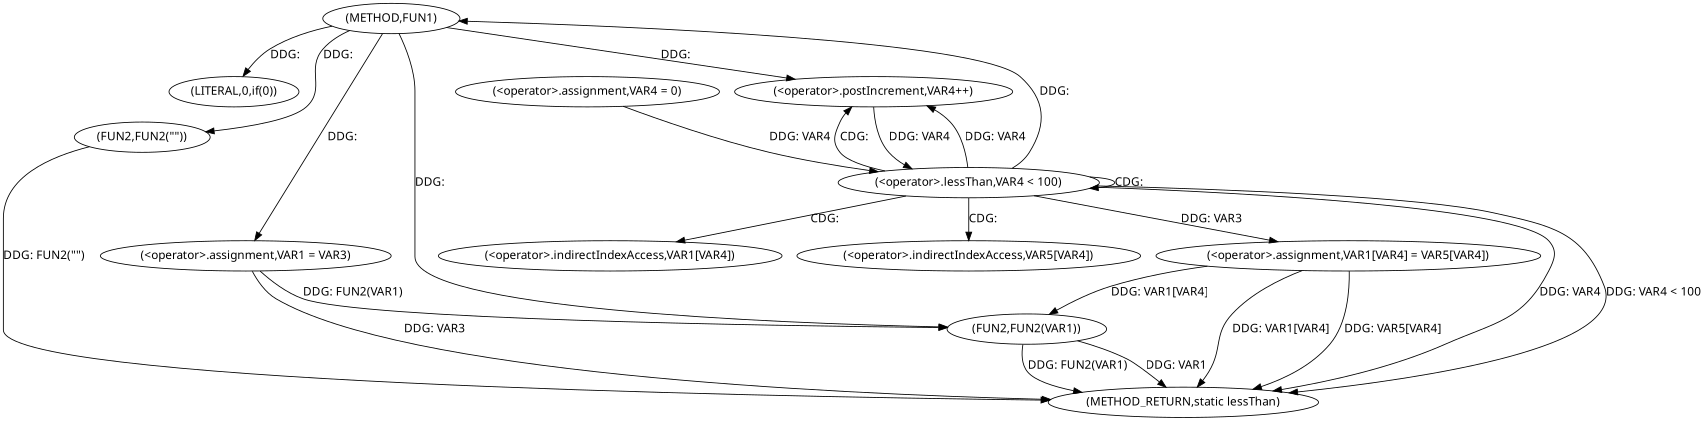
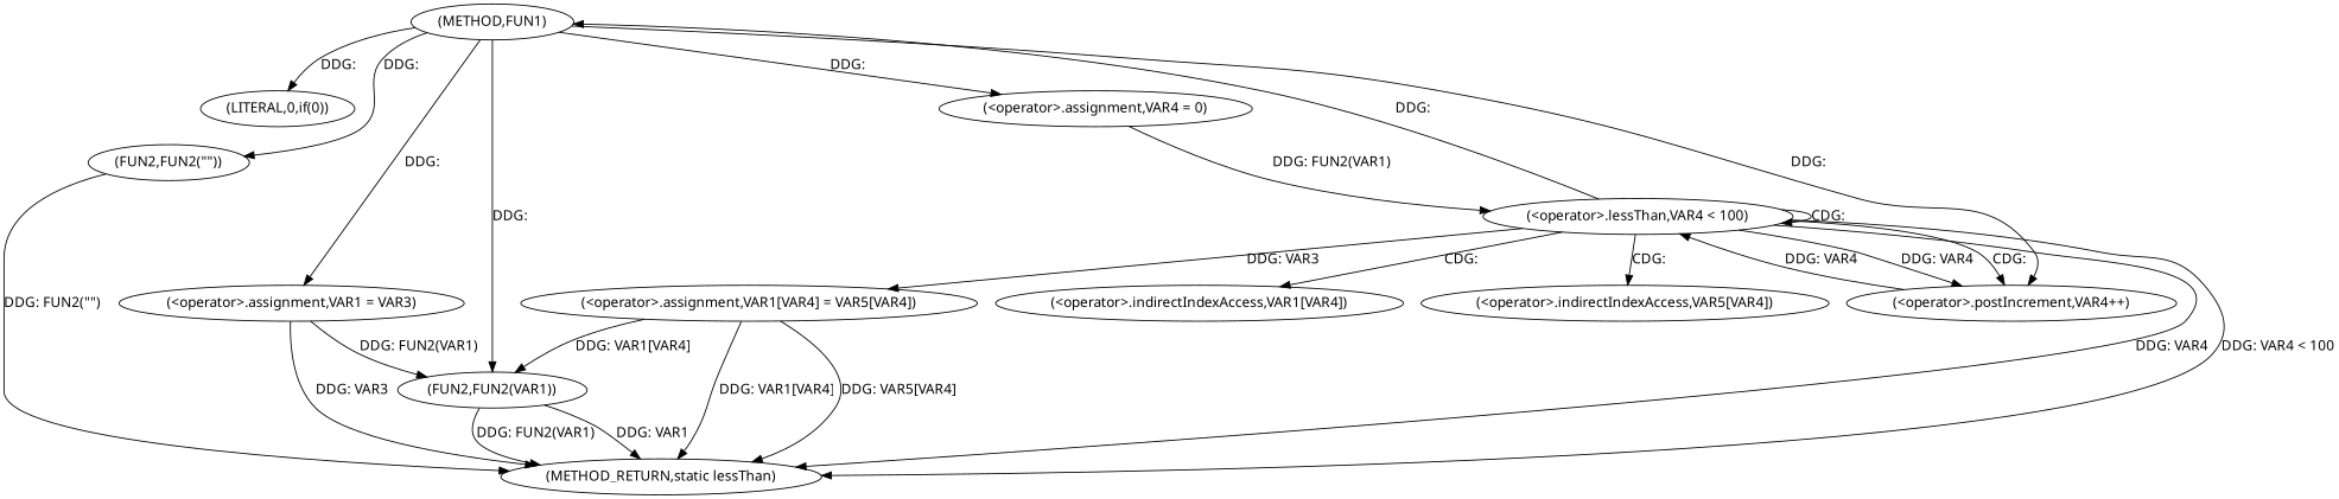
  digraph {
    fontname="Noto Sans"
    node [fontname="Noto Sans"]
    edge [fontname="Noto Sans"]
    n1 [label="(METHOD,FUN1)"]
    n2 [label="(LITERAL,0,if(0))"]
    n3 [label="(FUN2,FUN2(\"\"))"]
    n4 [label="(<operator>.assignment,VAR1 = VAR3)"]
    n5 [label="(<operator>.assignment,VAR4 = 0)"]
    n6 [label="(<operator>.postIncrement,VAR4++)"]
    n7 [label="(FUN2,FUN2(VAR1))"]
    n8 [label="(METHOD_RETURN,static lessThan)"]
    n9 [label="(<operator>.lessThan,VAR4 < 100)"]
    n10 [label="(<operator>.assignment,VAR1[VAR4] = VAR5[VAR4])"]
    n11 [label="(<operator>.indirectIndexAccess,VAR1[VAR4])"]
    n12 [label="(<operator>.indirectIndexAccess,VAR5[VAR4])"]
    n1 -> n2 [label="DDG: "]
    n1 -> n3 [label="DDG: "]
    n1 -> n4 [label="DDG: "]
+   n1 -> n5 [label="DDG: "]
    n1 -> n6 [label="DDG: "]
    n1 -> n7 [label="DDG: "]
    n3 -> n8 [label="DDG: FUN2(\"\")"]
    n4 -> n7 [label="DDG: FUN2(VAR1)"]
    n4 -> n8 [label="DDG: VAR3"]
-   n5 -> n9 [label="DDG: VAR4"]
+   n5 -> n9 [label="DDG: FUN2(VAR1)"]
    n6 -> n9 [label="DDG: VAR4"]
    n7 -> n8 [label="DDG: FUN2(VAR1)"]
    n7 -> n8 [label="DDG: VAR1"]
    n9 -> n1 [label="DDG: "]
    n9 -> n6 [label="DDG: VAR4"]
    n9 -> n6 [label="CDG: "]
    n9 -> n8 [label="DDG: VAR4"]
    n9 -> n8 [label="DDG: VAR4 < 100"]
    n9 -> n9 [label="CDG: "]
    n9 -> n10 [label="DDG: VAR3"]
    n9 -> n11 [label="CDG: "]
    n9 -> n12 [label="CDG: "]
    n10 -> n7 [label="DDG: VAR1[VAR4]"]
    n10 -> n8 [label="DDG: VAR1[VAR4]"]
    n10 -> n8 [label="DDG: VAR5[VAR4]"]
  }
